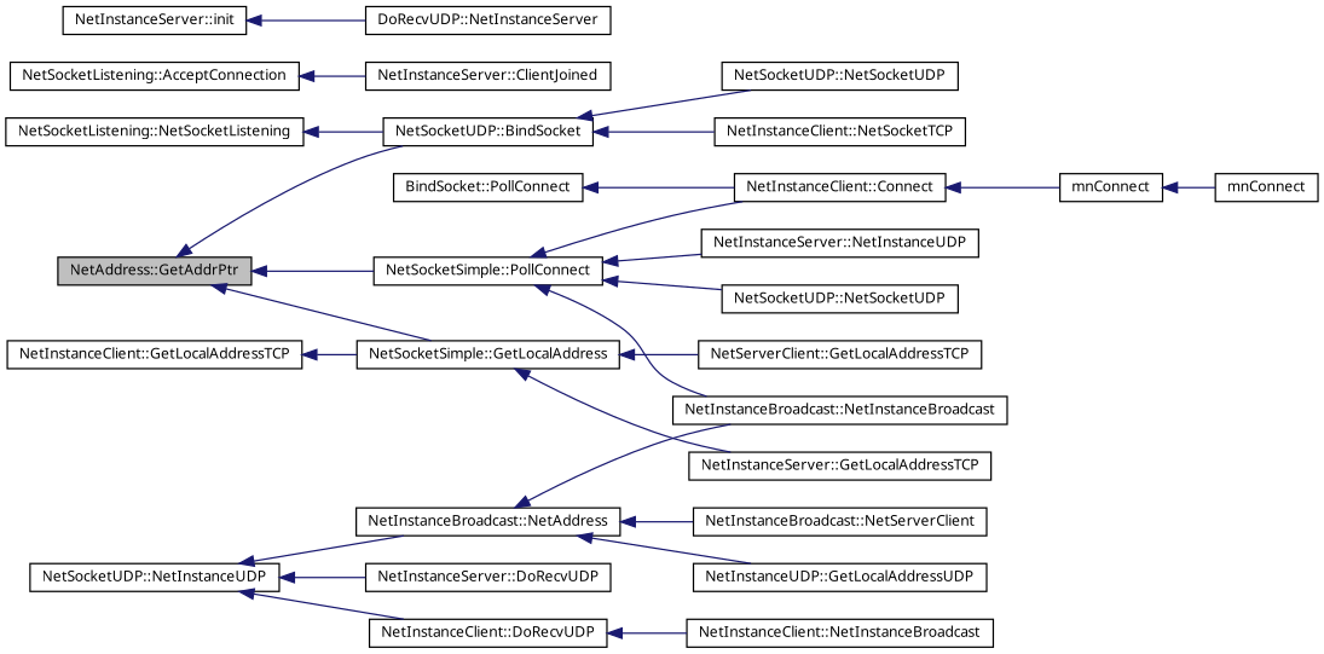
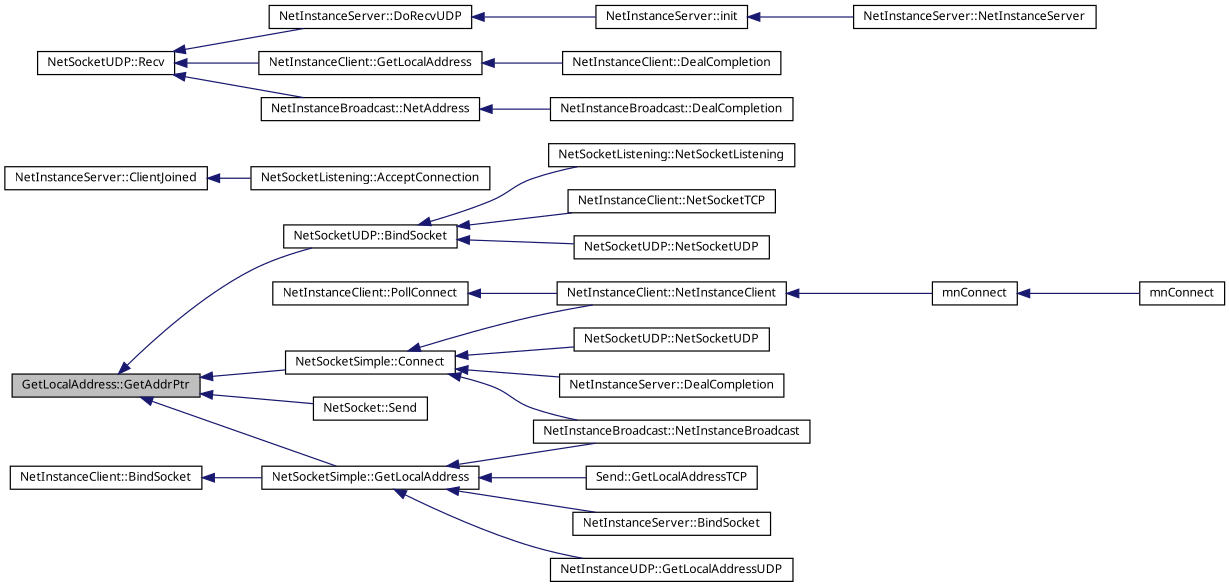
  digraph {
    fontname="Noto Sans"
    rankdir=LR
    node [color=black fillcolor=white fontname="Noto Sans" fontsize=10 shape=record style=filled]
    edge [color=midnightblue dir=back fontname="Noto Sans" fontsize=10 labelfontname=FreeSans labelfontsize=10 style=solid]
-   n1 [fillcolor=grey75 fontcolor=black height=0.2 label="NetAddress::GetAddrPtr" width=0.4]
+   n1 [fillcolor=grey75 fontcolor=black height=0.2 label="GetLocalAddress::GetAddrPtr" width=0.4]
    n2 [height=0.2 label="NetSocketUDP::BindSocket" width=0.4]
-   n3 [height=0.2 label="NetSocketSimple::PollConnect" width=0.4]
+   n3 [height=0.2 label="NetSocketSimple::Connect" width=0.4]
    n4 [height=0.2 label="NetSocketSimple::GetLocalAddress" width=0.4]
+   n5 [height=0.2 label="NetSocket::Send" width=0.4]
    n6 [height=0.2 label="NetSocketListening::AcceptConnection" width=0.4]
    n7 [height=0.2 label="NetInstanceServer::ClientJoined" width=0.4]
    n8 [height=0.2 label="NetSocketListening::NetSocketListening" width=0.4]
    n9 [height=0.2 label="NetInstanceClient::NetSocketTCP" width=0.4]
    n10 [height=0.2 label="NetSocketUDP::NetSocketUDP" width=0.4]
-   n11 [height=0.2 label="NetInstanceClient::Connect" width=0.4]
+   n11 [height=0.2 label="NetInstanceClient::NetInstanceClient" width=0.4]
    n12 [height=0.2 label="NetInstanceBroadcast::NetInstanceBroadcast" width=0.4]
    n13 [height=0.2 label="NetSocketUDP::NetSocketUDP" width=0.4]
-   n14 [height=0.2 label="NetInstanceServer::NetInstanceUDP" width=0.4]
-   n15 [height=0.2 label="NetServerClient::GetLocalAddressTCP" width=0.4]
-   n16 [height=0.2 label="NetInstanceServer::GetLocalAddressTCP" width=0.4]
+   n14 [height=0.2 label="NetInstanceServer::DealCompletion" width=0.4]
+   n15 [height=0.2 label="Send::GetLocalAddressTCP" width=0.4]
+   n16 [height=0.2 label="NetInstanceServer::BindSocket" width=0.4]
    n17 [height=0.2 label="NetInstanceUDP::GetLocalAddressUDP" width=0.4]
-   n18 [height=0.2 label="NetSocketUDP::NetInstanceUDP" width=0.4]
+   n18 [height=0.2 label="NetSocketUDP::Recv" width=0.4]
    n19 [height=0.2 label="NetInstanceServer::DoRecvUDP" width=0.4]
-   n20 [height=0.2 label="NetInstanceClient::DoRecvUDP" width=0.4]
+   n20 [height=0.2 label="NetInstanceClient::GetLocalAddress" width=0.4]
    n21 [height=0.2 label="NetInstanceBroadcast::NetAddress" width=0.4]
    n22 [height=0.2 label=mnConnect width=0.4]
    n23 [height=0.2 label=mnConnect width=0.4]
-   n24 [height=0.2 label="NetInstanceClient::GetLocalAddressTCP" width=0.4]
+   n24 [height=0.2 label="NetInstanceClient::BindSocket" width=0.4]
    n25 [height=0.2 label="NetInstanceServer::init" width=0.4]
-   n26 [height=0.2 label="NetInstanceClient::NetInstanceBroadcast" width=0.4]
-   n27 [height=0.2 label="NetInstanceBroadcast::NetServerClient" width=0.4]
-   n28 [height=0.2 label="DoRecvUDP::NetInstanceServer" width=0.4]
-   n29 [height=0.2 label="BindSocket::PollConnect" width=0.4]
+   n26 [height=0.2 label="NetInstanceClient::DealCompletion" width=0.4]
+   n27 [height=0.2 label="NetInstanceBroadcast::DealCompletion" width=0.4]
+   n28 [height=0.2 label="NetInstanceServer::NetInstanceServer" width=0.4]
+   n29 [height=0.2 label="NetInstanceClient::PollConnect" width=0.4]
    n1 -> n2
    n1 -> n3
    n1 -> n4
-   n8 -> n2
+   n1 -> n5
+   n2 -> n8
    n2 -> n9
    n2 -> n10
    n3 -> n11
    n3 -> n12
    n3 -> n13
    n3 -> n14
    n4 -> n15
    n4 -> n16
-   n21 -> n17
-   n6 -> n7
+   n4 -> n17
+   n7 -> n6
    n11 -> n22
    n18 -> n19
    n18 -> n20
    n18 -> n21
+   n19 -> n25
    n20 -> n26
-   n21 -> n12
+   n4 -> n12
    n21 -> n27
    n22 -> n23
    n24 -> n4
    n25 -> n28
    n29 -> n11
  }
